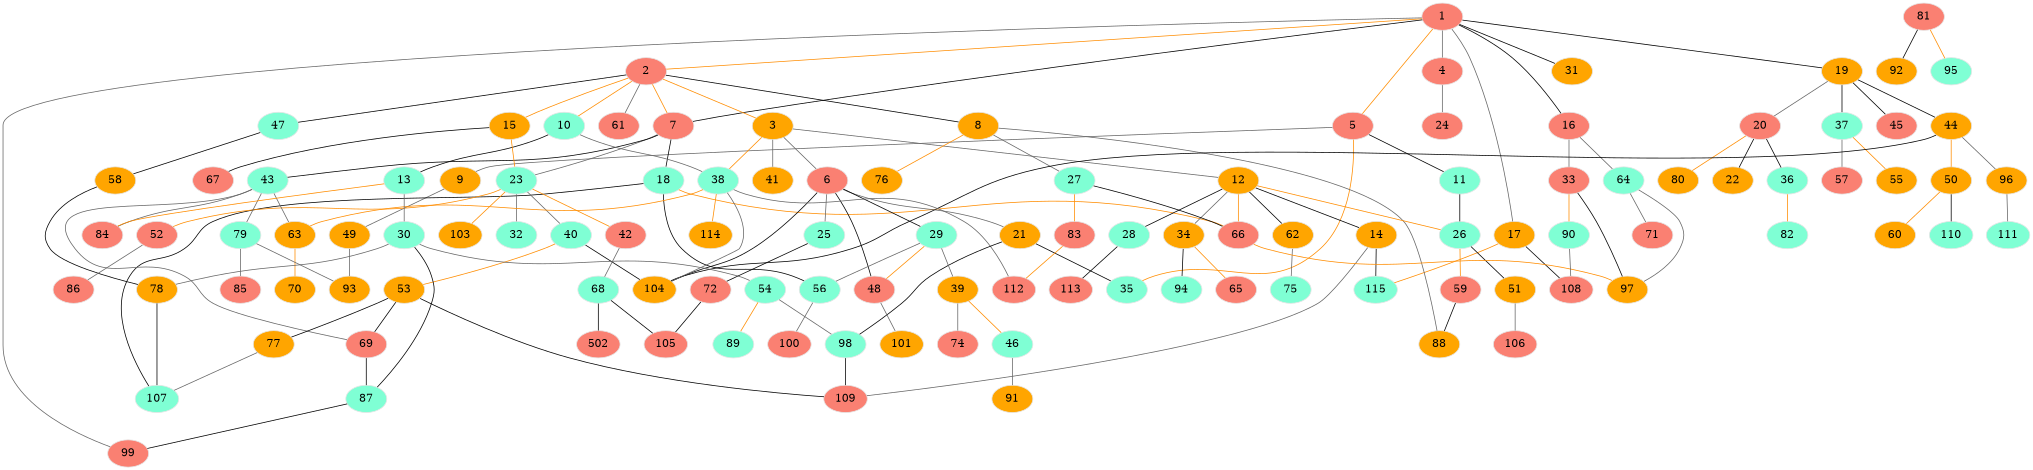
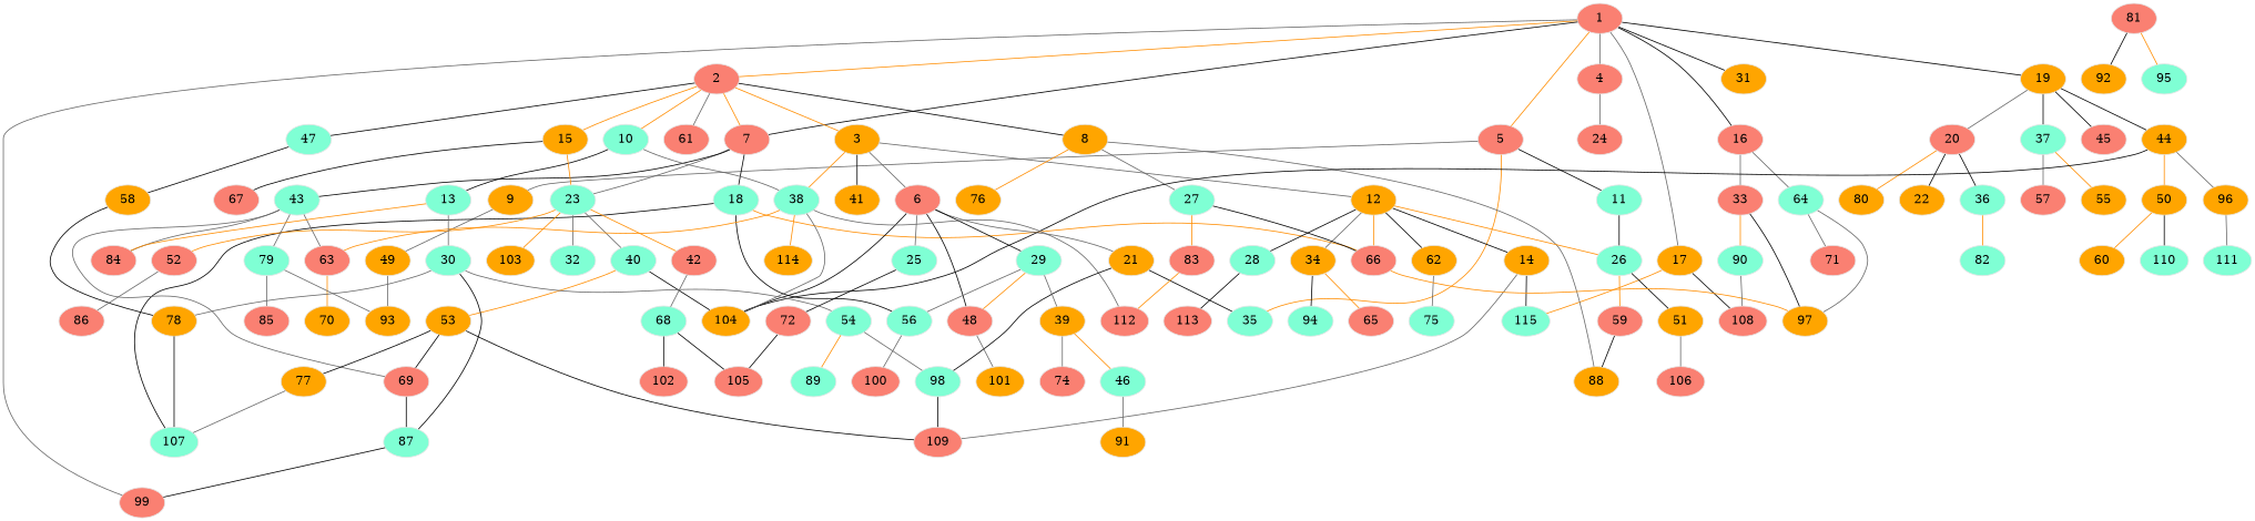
  graph {
    node [color=gray90 fillcolor=salmon style=filled]
    edge [color=black]
    1
    2
    4
    5
    7
    16
    17 [fillcolor=orange]
    19 [fillcolor=orange]
    31 [fillcolor=orange]
    99
    3 [fillcolor=orange]
    8 [fillcolor=orange]
    10 [fillcolor=aquamarine]
    15 [fillcolor=orange]
    47 [fillcolor=aquamarine]
    61
    24
    9 [fillcolor=orange]
    11 [fillcolor=aquamarine]
    35 [fillcolor=aquamarine]
    18 [fillcolor=aquamarine]
    23 [fillcolor=aquamarine]
    43 [fillcolor=aquamarine]
    33
    64 [fillcolor=aquamarine]
    115 [fillcolor=aquamarine]
    108
    20
    37 [fillcolor=aquamarine]
    44 [fillcolor=orange]
    45
    6
    12 [fillcolor=orange]
    38 [fillcolor=aquamarine]
    41 [fillcolor=orange]
    27 [fillcolor=aquamarine]
    76 [fillcolor=orange]
    88 [fillcolor=orange]
    13 [fillcolor=aquamarine]
    67
    58 [fillcolor=orange]
    21 [fillcolor=orange]
    25 [fillcolor=aquamarine]
    29 [fillcolor=aquamarine]
    48
    104 [fillcolor=orange]
    26 [fillcolor=aquamarine]
    14 [fillcolor=orange]
    28 [fillcolor=aquamarine]
    34 [fillcolor=orange]
    62 [fillcolor=orange]
    66
-   63 [fillcolor=orange]
+   63
    112
    114 [fillcolor=orange]
    49 [fillcolor=orange]
    98 [fillcolor=aquamarine]
    72
    56 [fillcolor=aquamarine]
    39 [fillcolor=orange]
    101 [fillcolor=orange]
    107 [fillcolor=aquamarine]
    32 [fillcolor=aquamarine]
    40 [fillcolor=aquamarine]
    42
    52
    103 [fillcolor=orange]
    84
    69
    79 [fillcolor=aquamarine]
    83
    93 [fillcolor=orange]
    30 [fillcolor=aquamarine]
    51 [fillcolor=orange]
    59
    109
    113
    65
    94 [fillcolor=aquamarine]
    75 [fillcolor=aquamarine]
    97 [fillcolor=orange]
    54 [fillcolor=aquamarine]
    78 [fillcolor=orange]
    87 [fillcolor=aquamarine]
    90 [fillcolor=aquamarine]
    71
    100
    22 [fillcolor=orange]
    36 [fillcolor=aquamarine]
    80 [fillcolor=orange]
    55 [fillcolor=orange]
    57
    50 [fillcolor=orange]
    96 [fillcolor=orange]
    82 [fillcolor=aquamarine]
    53 [fillcolor=orange]
    68 [fillcolor=aquamarine]
    86
    105
    106
    46 [fillcolor=aquamarine]
    74
    89 [fillcolor=aquamarine]
    70 [fillcolor=orange]
    91 [fillcolor=orange]
    77 [fillcolor=orange]
-   102 [label=502]
+   102
    85
    60 [fillcolor=orange]
    110 [fillcolor=aquamarine]
    111 [fillcolor=aquamarine]
    92 [fillcolor=orange]
    81
    95 [fillcolor=aquamarine]
    1 -- 2 [color=darkorange]
    1 -- 4 [color=gray40]
    1 -- 5 [color=darkorange]
    1 -- 7
    1 -- 16
    1 -- 17 [color=gray40]
    1 -- 19
    1 -- 31
    1 -- 99 [color=gray40]
    2 -- 7 [color=darkorange]
    2 -- 3 [color=darkorange]
    2 -- 8
    2 -- 10 [color=darkorange]
    2 -- 15 [color=darkorange]
    2 -- 47
    2 -- 61 [color=gray40]
    4 -- 24 [color=gray40]
    5 -- 9 [color=gray40]
    5 -- 11
    5 -- 35 [color=darkorange]
    7 -- 18
    7 -- 23 [color=gray40]
    7 -- 43
    16 -- 33 [color=gray40]
    16 -- 64 [color=gray40]
    17 -- 115 [color=darkorange]
    17 -- 108
    19 -- 20 [color=gray40]
    19 -- 37
    19 -- 44
    19 -- 45
    3 -- 6 [color=gray40]
    3 -- 12 [color=gray40]
    3 -- 38 [color=darkorange]
-   3 -- 41 [color=gray40]
+   3 -- 41
    8 -- 27 [color=gray40]
    8 -- 76 [color=darkorange]
    8 -- 88 [color=gray40]
    10 -- 38 [color=gray40]
    10 -- 13
    15 -- 23 [color=darkorange]
    15 -- 67
    47 -- 58
    9 -- 49 [color=gray40]
    11 -- 26
    18 -- 66 [color=darkorange]
    18 -- 56
    18 -- 107
    23 -- 32 [color=gray40]
    23 -- 40 [color=gray40]
    23 -- 42 [color=darkorange]
    23 -- 52 [color=darkorange]
    23 -- 103 [color=darkorange]
    43 -- 63 [color=gray40]
    43 -- 84 [color=gray40]
    43 -- 69 [color=gray40]
    43 -- 79 [color=gray40]
    33 -- 97
    33 -- 90 [color=darkorange]
    64 -- 97 [color=gray40]
    64 -- 71 [color=gray40]
    20 -- 22
    20 -- 36
    20 -- 80 [color=darkorange]
    37 -- 55 [color=darkorange]
    37 -- 57 [color=gray40]
    44 -- 104
    44 -- 50 [color=darkorange]
    44 -- 96 [color=gray40]
    6 -- 21 [color=gray40]
    6 -- 25 [color=gray40]
    6 -- 29
    6 -- 48
    6 -- 104
    12 -- 26 [color=darkorange]
    12 -- 14
    12 -- 28
    12 -- 34 [color=gray40]
    12 -- 62
    12 -- 66 [color=darkorange]
    38 -- 104 [color=gray40]
    38 -- 63 [color=darkorange]
    38 -- 112 [color=gray40]
    38 -- 114 [color=darkorange]
    27 -- 66
    27 -- 83 [color=darkorange]
    13 -- 84 [color=darkorange]
    13 -- 30 [color=gray40]
    58 -- 78
    21 -- 35
    21 -- 98
    25 -- 72
    29 -- 48 [color=darkorange]
    29 -- 56 [color=gray40]
    29 -- 39 [color=gray40]
    48 -- 101 [color=gray40]
    26 -- 51
    26 -- 59 [color=darkorange]
    14 -- 115
    14 -- 109 [color=gray40]
    28 -- 113
    34 -- 65 [color=darkorange]
    34 -- 94
    62 -- 75 [color=gray40]
    66 -- 97 [color=darkorange]
    63 -- 70 [color=darkorange]
    49 -- 93 [color=gray40]
    98 -- 109
    72 -- 105
    56 -- 100 [color=gray40]
    39 -- 46 [color=darkorange]
    39 -- 74 [color=gray40]
    40 -- 104
    40 -- 53 [color=darkorange]
    42 -- 68 [color=gray40]
    52 -- 86 [color=gray40]
    69 -- 87
    79 -- 93 [color=gray40]
    79 -- 85 [color=gray40]
    83 -- 112 [color=darkorange]
    30 -- 54 [color=gray40]
    30 -- 78 [color=gray40]
    30 -- 87
    51 -- 106 [color=gray40]
    59 -- 88
    54 -- 98 [color=gray40]
    54 -- 89 [color=darkorange]
    78 -- 107
    87 -- 99
    90 -- 108 [color=gray40]
    36 -- 82 [color=darkorange]
    50 -- 60 [color=darkorange]
    50 -- 110
    96 -- 111 [color=gray40]
    53 -- 69
    53 -- 109
    53 -- 77
    68 -- 105
    68 -- 102
    46 -- 91 [color=gray40]
    77 -- 107 [color=gray40]
    81 -- 92
    81 -- 95 [color=darkorange]
  }
